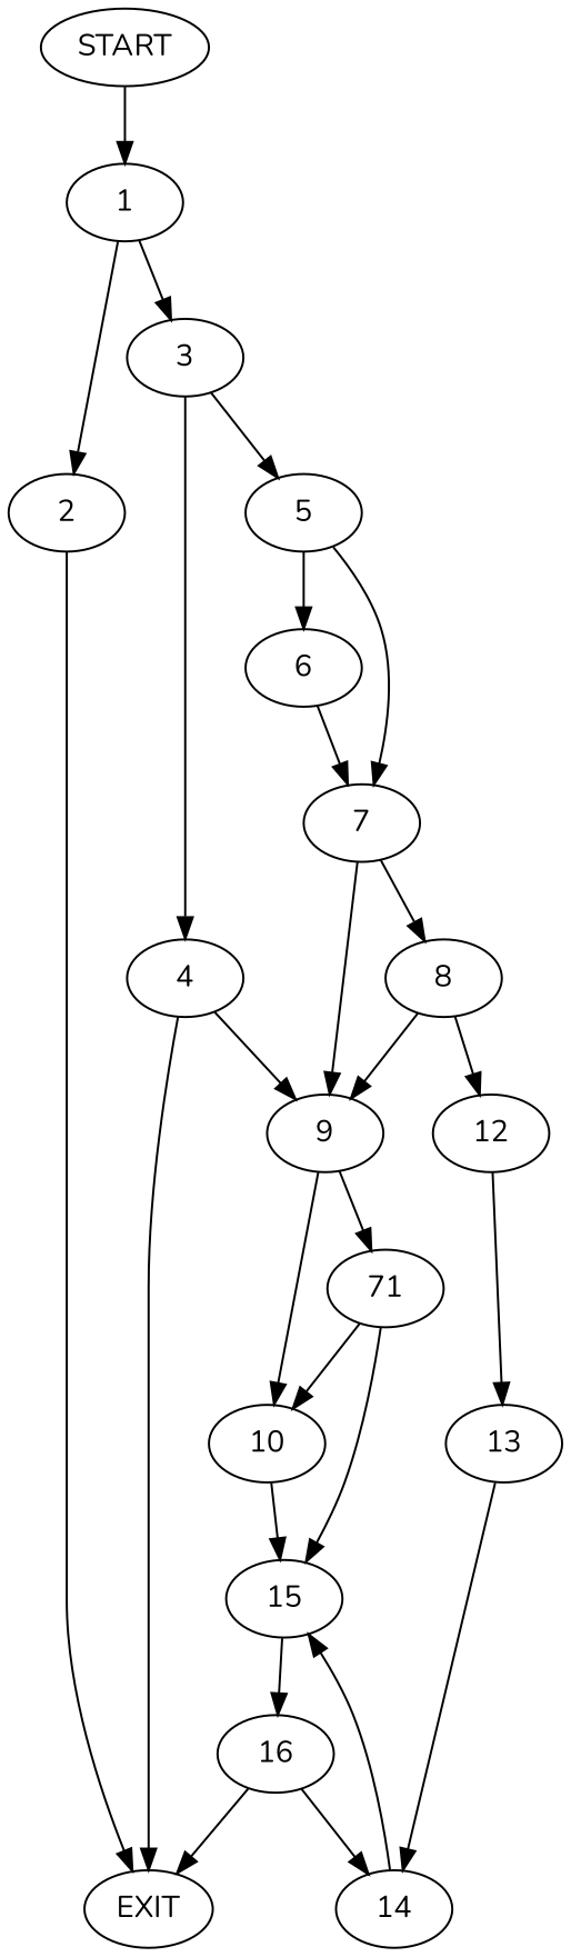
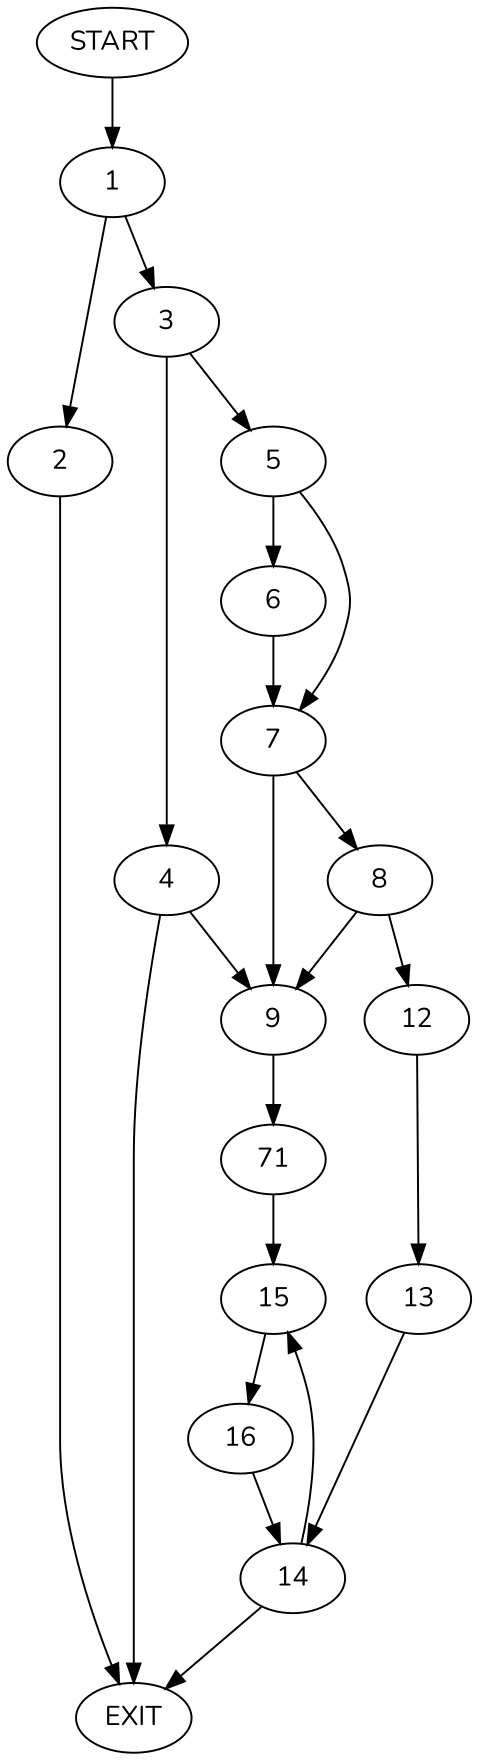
  digraph {
    fontname=Nunito
    node [fontname=Nunito]
    edge [fontname=Nunito]
    n1 [label=START]
    1
    2
    3
    n5 [label=EXIT]
    4
    5
    9
    6
    7
    8
    12
-   10
    n14 [label=71]
    13
    15
    16
    14
    n1 -> 1
    1 -> 2
    1 -> 3
    2 -> n5
    3 -> 4
    3 -> 5
    4 -> n5
    4 -> 9
    5 -> 6
    5 -> 7
-   9 -> 10
    9 -> n14
    6 -> 7
    7 -> 9
    7 -> 8
    8 -> 9
    8 -> 12
    12 -> 13
-   10 -> 15
-   n14 -> 10
    n14 -> 15
    13 -> 14
    15 -> 16
    16 -> 14
-   16 -> n5
+   14 -> n5
    14 -> 15
  }
